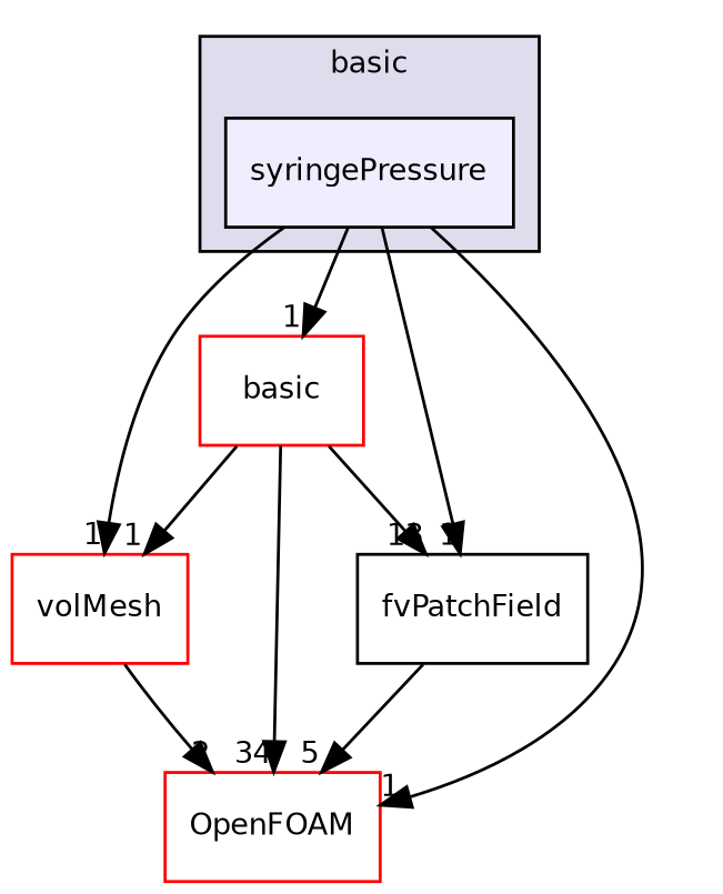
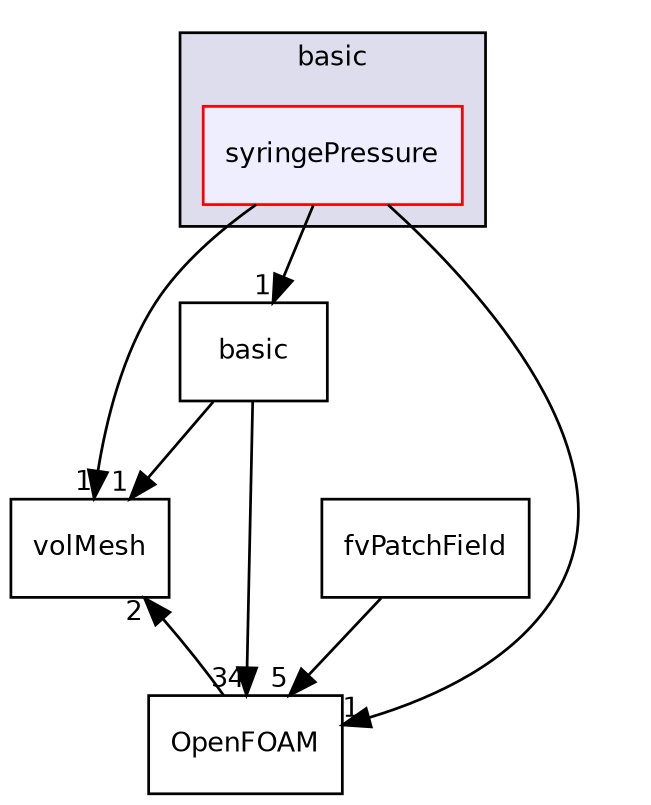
  digraph {
    compound=true
    node [fontname=Helvetica fontsize=10 shape=box]
    edge [headlabel=1 labeldistance=1.5 labelfontname=Helvetica labelfontsize=10]
-   n1 [fillcolor="#eeeeff" label=syringePressure pencolor=black style=filled]
-   n2 [color=red label=basic]
-   n3 [label=volMesh color=red]
+   n1 [fillcolor="#eeeeff" label=syringePressure pencolor=black style=filled color=red]
+   n2 [color=black label=basic]
+   n3 [label=volMesh]
    n4 [label=fvPatchField]
-   n5 [color=red label=OpenFOAM]
+   n5 [color=black label=OpenFOAM]
    subgraph cluster_1 {
      bgcolor="#ddddee"
      fontname=Helvetica
      fontsize=10
      label=basic
      pencolor=black
      n1
    }
    n1 -> n2
    n1 -> n3
-   n1 -> n4
    n1 -> n5
    n2 -> n3
-   n2 -> n4 [headlabel=13]
    n2 -> n5 [headlabel=34]
-   n3 -> n5 [headlabel=2]
+   n5 -> n3 [headlabel=2]
    n4 -> n5 [headlabel=5]
  }
